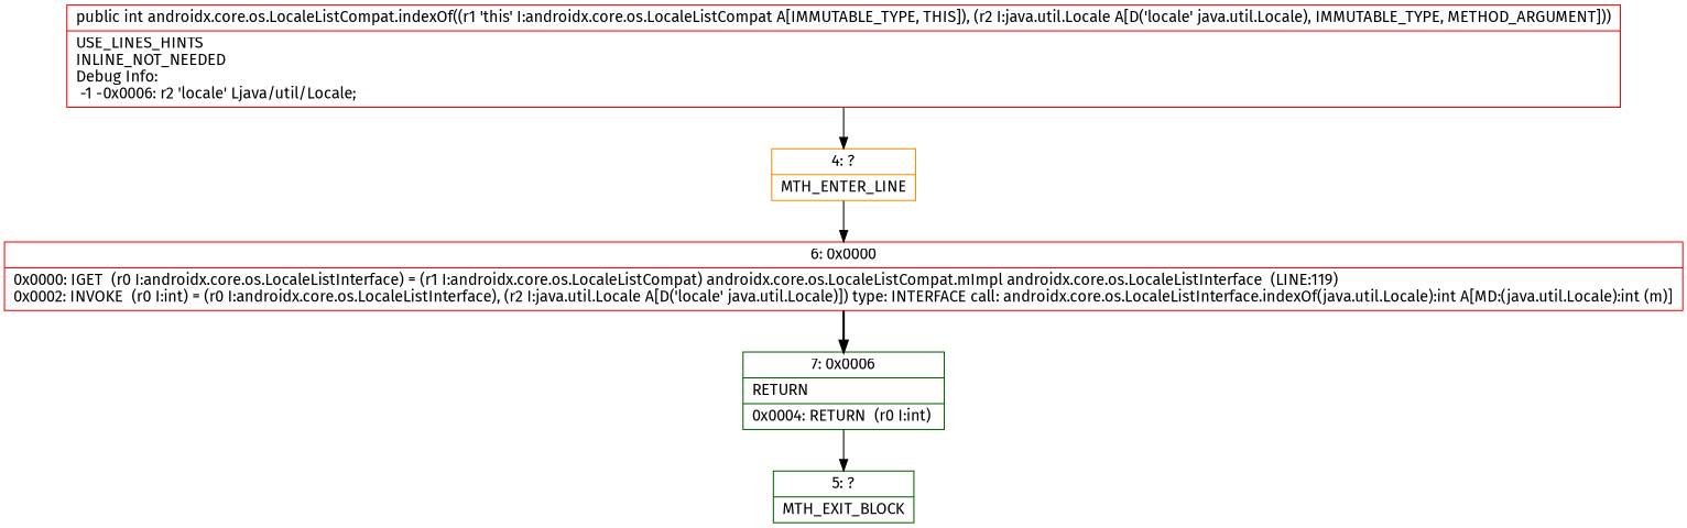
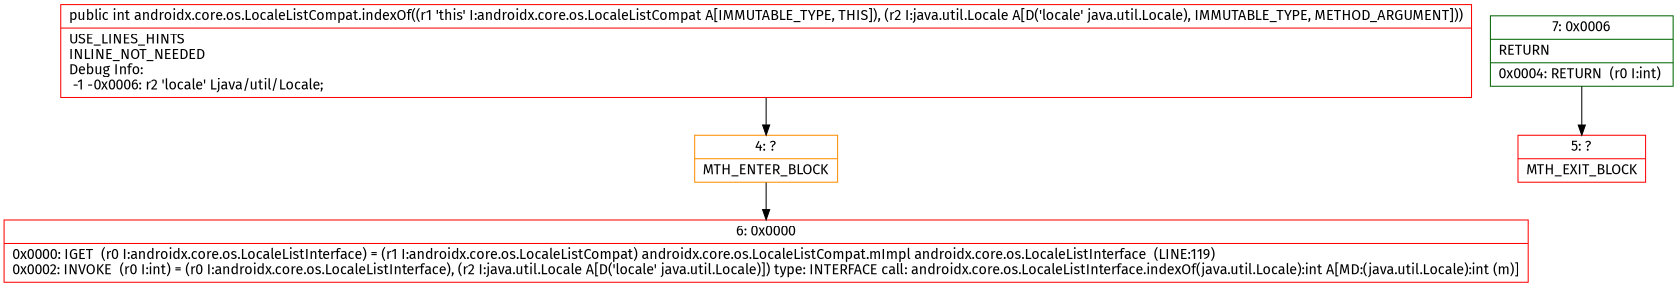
  digraph {
    fontname="Fira Sans"
    node [color=red fontname="Fira Sans" shape=record]
    edge [fontname="Fira Sans" style=solid]
-   n1 [color=darkorange label="{4\:\ ?|MTH_ENTER_LINE\l}"]
+   n1 [color=darkorange label="{4\:\ ?|MTH_ENTER_BLOCK\l}"]
    n2 [label="{6\:\ 0x0000|0x0000: IGET  (r0 I:androidx.core.os.LocaleListInterface) = (r1 I:androidx.core.os.LocaleListCompat) androidx.core.os.LocaleListCompat.mImpl androidx.core.os.LocaleListInterface  (LINE:119)\l0x0002: INVOKE  (r0 I:int) = (r0 I:androidx.core.os.LocaleListInterface), (r2 I:java.util.Locale A[D('locale' java.util.Locale)]) type: INTERFACE call: androidx.core.os.LocaleListInterface.indexOf(java.util.Locale):int A[MD:(java.util.Locale):int (m)]\l}"]
    n3 [color=darkgreen label="{7\:\ 0x0006|RETURN\l|0x0004: RETURN  (r0 I:int) \l}"]
-   n4 [color=darkgreen label="{5\:\ ?|MTH_EXIT_BLOCK\l}"]
+   n4 [label="{5\:\ ?|MTH_EXIT_BLOCK\l}"]
    n5 [label="{public int androidx.core.os.LocaleListCompat.indexOf((r1 'this' I:androidx.core.os.LocaleListCompat A[IMMUTABLE_TYPE, THIS]), (r2 I:java.util.Locale A[D('locale' java.util.Locale), IMMUTABLE_TYPE, METHOD_ARGUMENT]))  | USE_LINES_HINTS\lINLINE_NOT_NEEDED\lDebug Info:\l  \-1 \-0x0006: r2 'locale' Ljava\/util\/Locale;\l}"]
    n1 -> n2
-   n2 -> n3 [style=bold]
    n3 -> n4
    n5 -> n1
  }
